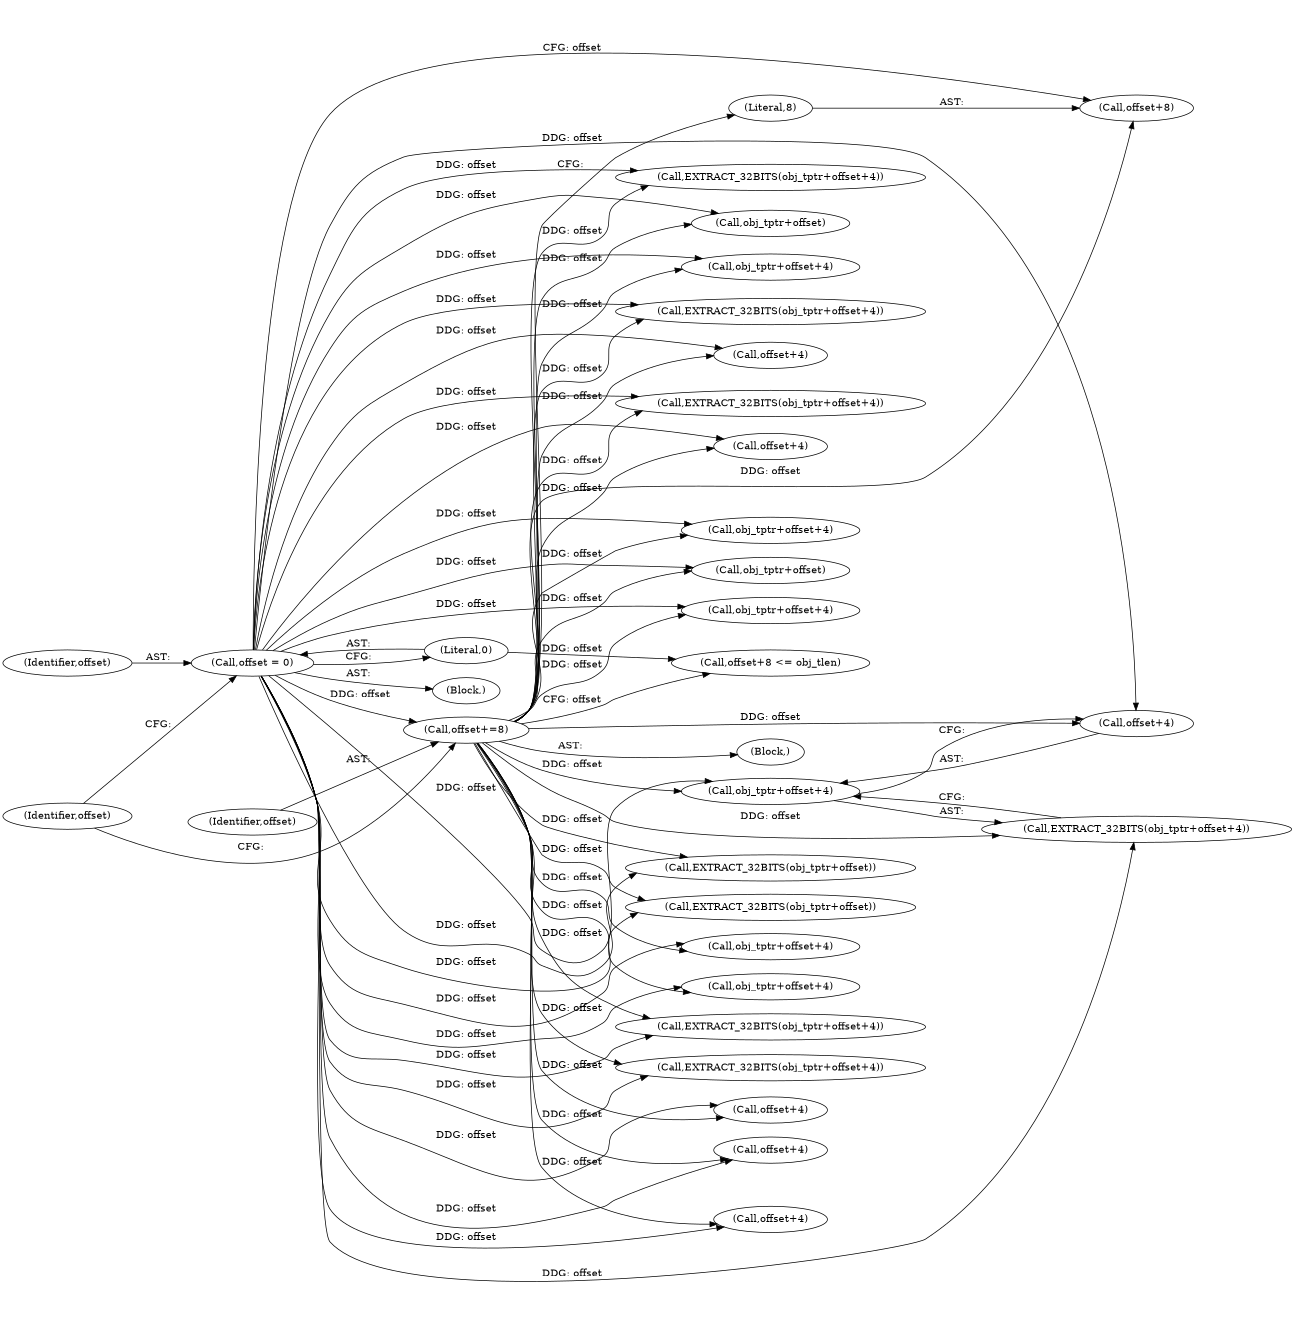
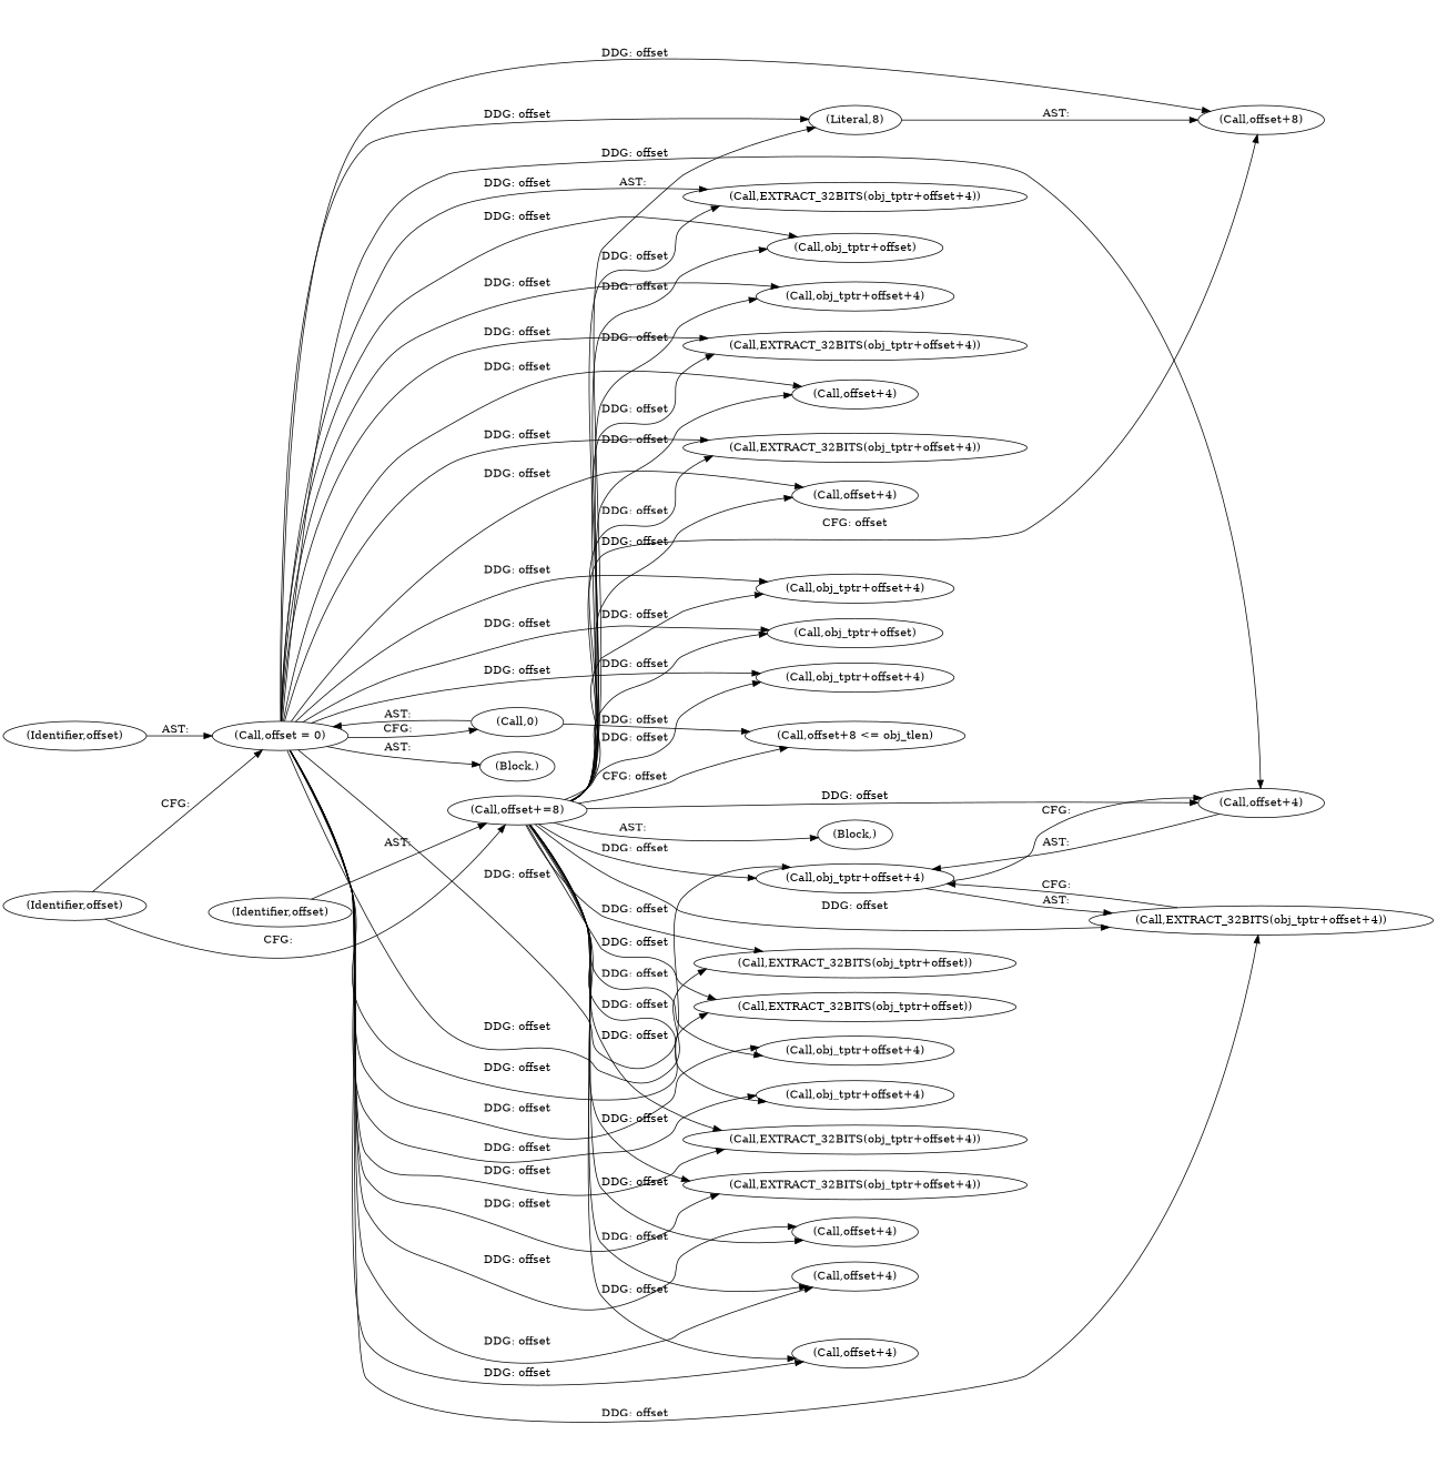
  digraph {
    rankdir=LR
    n1 [label="(Call,obj_tptr+offset+4)"]
    n2 [label="(Call,offset+4)"]
    n3 [label="(Call,EXTRACT_32BITS(obj_tptr+offset+4))"]
    n4 [label="(Call,offset = 0)"]
    n5 [label="(Call,offset+=8)"]
    n6 [label="(Call,EXTRACT_32BITS(obj_tptr+offset))"]
    n7 [label="(Call,offset+8)"]
    n8 [label="(Call,obj_tptr+offset+4)"]
    n9 [label="(Call,obj_tptr+offset)"]
    n10 [label="(Call,EXTRACT_32BITS(obj_tptr+offset+4))"]
    n11 [label="(Block,)"]
-   n12 [label="(Literal,0)"]
+   n12 [label="(Call,0)"]
    n13 [label="(Call,EXTRACT_32BITS(obj_tptr+offset+4))"]
    n14 [label="(Call,obj_tptr+offset+4)"]
    n15 [label="(Call,obj_tptr+offset+4)"]
    n16 [label="(Call,EXTRACT_32BITS(obj_tptr+offset))"]
    n17 [label="(Call,offset+4)"]
    n18 [label="(Call,offset+4)"]
    n19 [label="(Call,obj_tptr+offset)"]
    n20 [label="(Call,EXTRACT_32BITS(obj_tptr+offset+4))"]
    n21 [label="(Call,offset+4)"]
    n22 [label="(Call,obj_tptr+offset+4)"]
    n23 [label="(Call,EXTRACT_32BITS(obj_tptr+offset+4))"]
    n24 [label="(Call,offset+4)"]
    n25 [label="(Call,obj_tptr+offset+4)"]
    n26 [label="(Call,EXTRACT_32BITS(obj_tptr+offset+4))"]
    n27 [label="(Call,offset+4)"]
    n28 [label="(Call,offset+8 <= obj_tlen)"]
    n29 [label="(Block,)"]
    n30 [label="(Literal,8)"]
    n31 [label="(Identifier,offset)"]
    n32 [label="(Identifier,offset)"]
    n33 [label="(Identifier,offset)"]
    n1 -> n2 [label="CFG: "]
    n1 -> n3 [label="AST: "]
    n2 -> n1 [label="AST: "]
    n3 -> n1 [label="CFG: "]
    n4 -> n1 [label="DDG: offset"]
    n4 -> n2 [label="DDG: offset"]
    n4 -> n3 [label="DDG: offset"]
-   n4 -> n5 [label="DDG: offset"]
+   n4 -> n30 [label="DDG: offset"]
    n4 -> n6 [label="DDG: offset"]
-   n4 -> n7 [label="CFG: offset"]
+   n4 -> n7 [label="DDG: offset"]
    n4 -> n8 [label="DDG: offset"]
    n4 -> n9 [label="DDG: offset"]
    n4 -> n10 [label="DDG: offset"]
    n4 -> n11 [label="AST: "]
    n4 -> n12 [label="CFG: "]
    n4 -> n13 [label="DDG: offset"]
    n4 -> n14 [label="DDG: offset"]
    n4 -> n15 [label="DDG: offset"]
    n4 -> n16 [label="DDG: offset"]
    n4 -> n17 [label="DDG: offset"]
    n4 -> n18 [label="DDG: offset"]
    n4 -> n19 [label="DDG: offset"]
    n4 -> n20 [label="DDG: offset"]
    n4 -> n21 [label="DDG: offset"]
    n4 -> n22 [label="DDG: offset"]
    n4 -> n23 [label="DDG: offset"]
    n4 -> n24 [label="DDG: offset"]
    n4 -> n25 [label="DDG: offset"]
    n4 -> n26 [label="DDG: offset"]
    n4 -> n27 [label="DDG: offset"]
    n5 -> n1 [label="DDG: offset"]
    n5 -> n2 [label="DDG: offset"]
    n5 -> n3 [label="DDG: offset"]
    n5 -> n6 [label="DDG: offset"]
-   n5 -> n7 [label="DDG: offset"]
+   n5 -> n7 [label="CFG: offset"]
    n5 -> n8 [label="DDG: offset"]
    n5 -> n9 [label="DDG: offset"]
    n5 -> n10 [label="DDG: offset"]
    n5 -> n13 [label="DDG: offset"]
    n5 -> n14 [label="DDG: offset"]
    n5 -> n15 [label="DDG: offset"]
    n5 -> n16 [label="DDG: offset"]
    n5 -> n17 [label="DDG: offset"]
    n5 -> n18 [label="DDG: offset"]
    n5 -> n19 [label="DDG: offset"]
    n5 -> n20 [label="DDG: offset"]
    n5 -> n21 [label="DDG: offset"]
    n5 -> n22 [label="DDG: offset"]
    n5 -> n23 [label="DDG: offset"]
    n5 -> n24 [label="DDG: offset"]
    n5 -> n25 [label="DDG: offset"]
    n5 -> n26 [label="DDG: offset"]
    n5 -> n27 [label="DDG: offset"]
    n5 -> n28 [label="CFG: offset"]
    n5 -> n29 [label="AST: "]
-   n5 -> n30 [label="CFG: "]
+   n5 -> n30 [label="AST: "]
    n12 -> n4 [label="AST: "]
    n12 -> n28 [label="DDG: offset"]
    n30 -> n7 [label="AST: "]
    n31 -> n4 [label="CFG: "]
    n31 -> n5 [label="CFG: "]
    n32 -> n4 [label="AST: "]
    n33 -> n5 [label="AST: "]
  }
